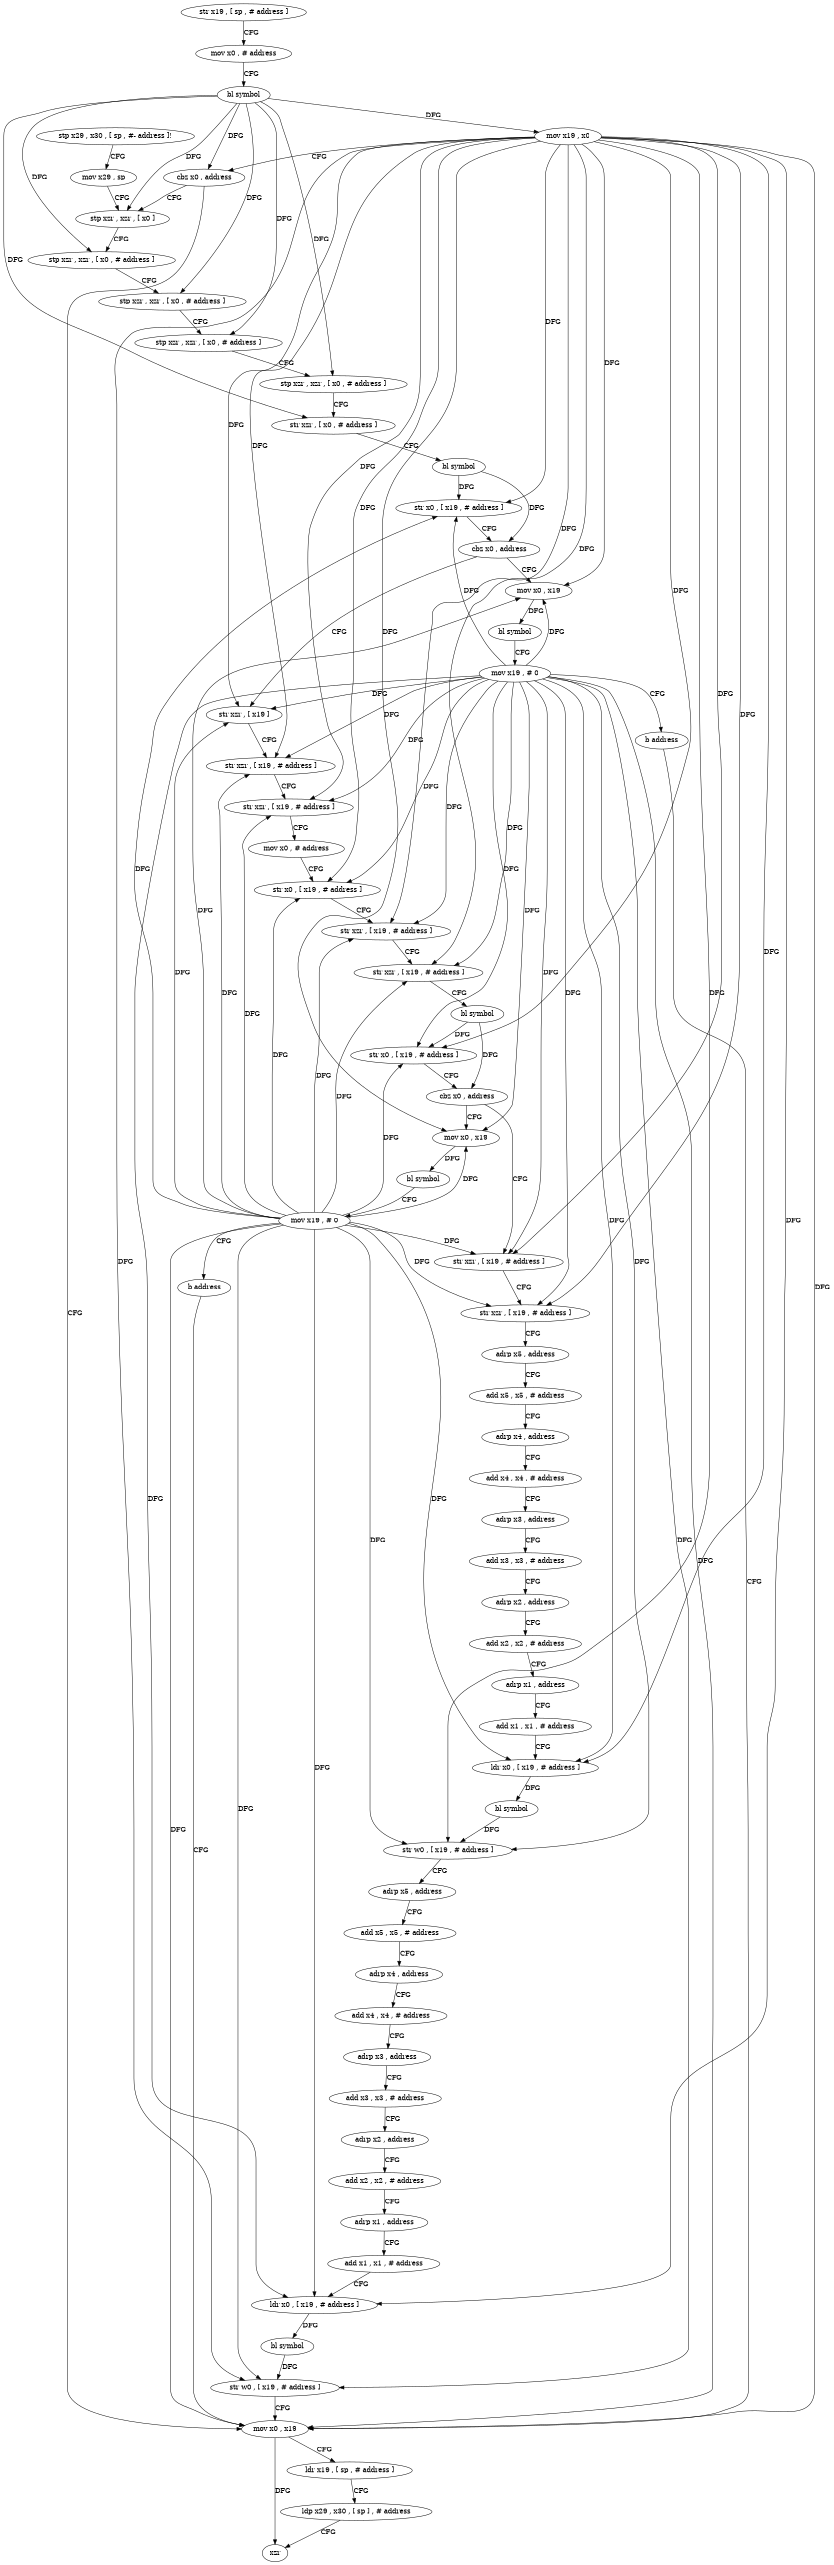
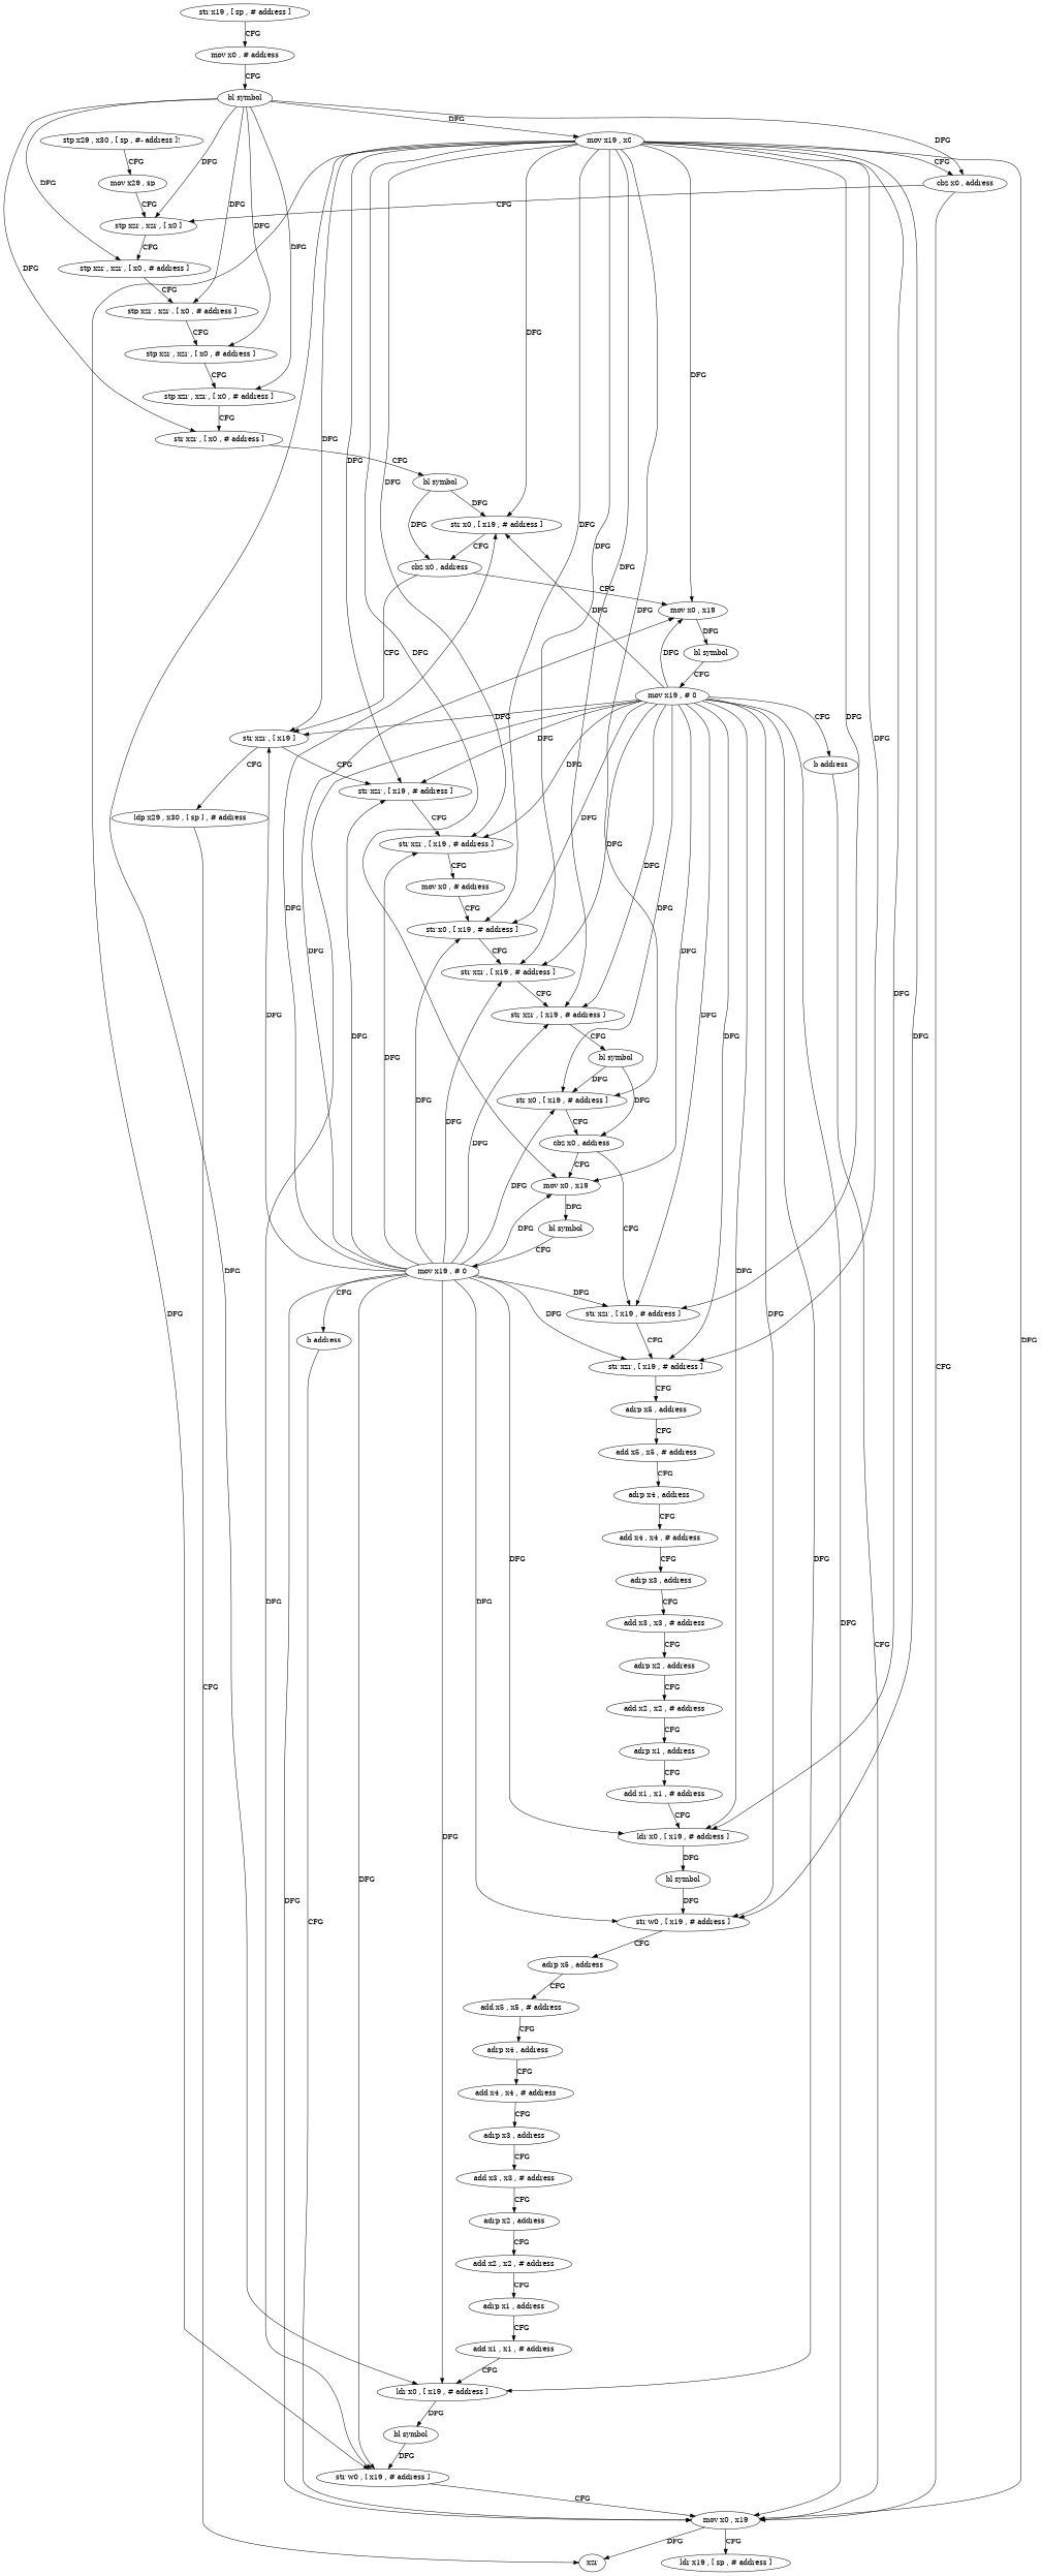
  digraph {
    n1 [label="stp x29 , x30 , [ sp , #- address ]!"]
    n2 [label="mov x29 , sp"]
    n3 [label="stp xzr , xzr , [ x0 ]"]
    n4 [label="str x19 , [ sp , # address ]"]
    n5 [label="mov x0 , # address"]
    n6 [label="bl symbol"]
    n7 [label="mov x19 , x0"]
    n8 [label="cbz x0 , address"]
    n9 [label="stp xzr , xzr , [ x0 , # address ]"]
    n10 [label="stp xzr , xzr , [ x0 , # address ]"]
    n11 [label="stp xzr , xzr , [ x0 , # address ]"]
    n12 [label="stp xzr , xzr , [ x0 , # address ]"]
    n13 [label="str xzr , [ x0 , # address ]"]
    n14 [label="mov x0 , x19"]
    n15 [label="str x0 , [ x19 , # address ]"]
    n16 [label="mov x0 , x19"]
    n17 [label="str xzr , [ x19 ]"]
    n18 [label="str xzr , [ x19 , # address ]"]
    n19 [label="str xzr , [ x19 , # address ]"]
    n20 [label="str x0 , [ x19 , # address ]"]
    n21 [label="str xzr , [ x19 , # address ]"]
    n22 [label="str xzr , [ x19 , # address ]"]
    n23 [label="str x0 , [ x19 , # address ]"]
    n24 [label="mov x0 , x19"]
    n25 [label="str xzr , [ x19 , # address ]"]
    n26 [label="str xzr , [ x19 , # address ]"]
    n27 [label="ldr x0 , [ x19 , # address ]"]
    n28 [label="str w0 , [ x19 , # address ]"]
    n29 [label="ldr x0 , [ x19 , # address ]"]
    n30 [label="str w0 , [ x19 , # address ]"]
    n31 [label="bl symbol"]
    n32 [label="ldr x19 , [ sp , # address ]"]
    n33 [label=xzr]
    n34 [label="cbz x0 , address"]
    n35 [label="bl symbol"]
    n36 [label="mov x0 , # address"]
    n37 [label="bl symbol"]
    n38 [label="cbz x0 , address"]
    n39 [label="bl symbol"]
    n40 [label="adrp x5 , address"]
    n41 [label="bl symbol"]
    n42 [label="adrp x5 , address"]
    n43 [label="bl symbol"]
    n44 [label="ldp x29 , x30 , [ sp ] , # address"]
    n45 [label="mov x19 , # 0"]
    n46 [label="b address"]
    n47 [label="mov x19 , # 0"]
    n48 [label="b address"]
    n49 [label="add x5 , x5 , # address"]
    n50 [label="adrp x4 , address"]
    n51 [label="add x4 , x4 , # address"]
    n52 [label="adrp x3 , address"]
    n53 [label="add x3 , x3 , # address"]
    n54 [label="adrp x2 , address"]
    n55 [label="add x2 , x2 , # address"]
    n56 [label="adrp x1 , address"]
    n57 [label="add x1 , x1 , # address"]
    n58 [label="add x5 , x5 , # address"]
    n59 [label="adrp x4 , address"]
    n60 [label="add x4 , x4 , # address"]
    n61 [label="adrp x3 , address"]
    n62 [label="add x3 , x3 , # address"]
    n63 [label="adrp x2 , address"]
    n64 [label="add x2 , x2 , # address"]
    n65 [label="adrp x1 , address"]
    n66 [label="add x1 , x1 , # address"]
    n1 -> n2 [label=CFG]
    n2 -> n3 [label=CFG]
    n3 -> n9 [label=CFG]
    n4 -> n5 [label=CFG]
    n5 -> n6 [label=CFG]
    n6 -> n3 [label=DFG]
    n6 -> n7 [label=DFG]
    n6 -> n8 [label=DFG]
    n6 -> n9 [label=DFG]
    n6 -> n10 [label=DFG]
    n6 -> n11 [label=DFG]
    n6 -> n12 [label=DFG]
    n6 -> n13 [label=DFG]
    n7 -> n8 [label=CFG]
    n7 -> n14 [label=DFG]
    n7 -> n15 [label=DFG]
    n7 -> n16 [label=DFG]
    n7 -> n17 [label=DFG]
    n7 -> n18 [label=DFG]
    n7 -> n19 [label=DFG]
    n7 -> n20 [label=DFG]
    n7 -> n21 [label=DFG]
    n7 -> n22 [label=DFG]
    n7 -> n23 [label=DFG]
    n7 -> n24 [label=DFG]
    n7 -> n25 [label=DFG]
    n7 -> n26 [label=DFG]
    n7 -> n27 [label=DFG]
    n7 -> n28 [label=DFG]
    n7 -> n29 [label=DFG]
    n7 -> n30 [label=DFG]
    n8 -> n3 [label=CFG]
    n8 -> n14 [label=CFG]
    n9 -> n10 [label=CFG]
    n10 -> n11 [label=CFG]
    n11 -> n12 [label=CFG]
    n12 -> n13 [label=CFG]
    n13 -> n31 [label=CFG]
    n14 -> n32 [label=CFG]
    n14 -> n33 [label=DFG]
    n15 -> n34 [label=CFG]
    n16 -> n35 [label=DFG]
    n17 -> n18 [label=CFG]
    n18 -> n19 [label=CFG]
    n19 -> n36 [label=CFG]
    n20 -> n21 [label=CFG]
    n21 -> n22 [label=CFG]
    n22 -> n37 [label=CFG]
    n23 -> n38 [label=CFG]
    n24 -> n39 [label=DFG]
    n25 -> n26 [label=CFG]
    n26 -> n40 [label=CFG]
    n27 -> n41 [label=DFG]
    n28 -> n42 [label=CFG]
    n29 -> n43 [label=DFG]
    n30 -> n14 [label=CFG]
    n31 -> n15 [label=DFG]
    n31 -> n34 [label=DFG]
-   n32 -> n44 [label=CFG]
+   n17 -> n44 [label=CFG]
    n34 -> n16 [label=CFG]
    n34 -> n17 [label=CFG]
    n35 -> n45 [label=CFG]
    n36 -> n20 [label=CFG]
    n37 -> n23 [label=DFG]
    n37 -> n38 [label=DFG]
    n38 -> n24 [label=CFG]
    n38 -> n25 [label=CFG]
    n39 -> n47 [label=CFG]
    n40 -> n49 [label=CFG]
    n41 -> n28 [label=DFG]
    n42 -> n58 [label=CFG]
    n43 -> n30 [label=DFG]
    n44 -> n33 [label=CFG]
    n45 -> n14 [label=DFG]
    n45 -> n15 [label=DFG]
    n45 -> n16 [label=DFG]
    n45 -> n17 [label=DFG]
    n45 -> n18 [label=DFG]
    n45 -> n19 [label=DFG]
    n45 -> n20 [label=DFG]
    n45 -> n21 [label=DFG]
    n45 -> n22 [label=DFG]
    n45 -> n23 [label=DFG]
    n45 -> n24 [label=DFG]
    n45 -> n25 [label=DFG]
    n45 -> n26 [label=DFG]
    n45 -> n27 [label=DFG]
    n45 -> n28 [label=DFG]
    n45 -> n29 [label=DFG]
    n45 -> n30 [label=DFG]
    n45 -> n46 [label=CFG]
    n46 -> n14 [label=CFG]
    n47 -> n14 [label=DFG]
    n47 -> n15 [label=DFG]
    n47 -> n16 [label=DFG]
    n47 -> n17 [label=DFG]
    n47 -> n18 [label=DFG]
    n47 -> n19 [label=DFG]
    n47 -> n20 [label=DFG]
    n47 -> n21 [label=DFG]
    n47 -> n22 [label=DFG]
    n47 -> n23 [label=DFG]
    n47 -> n24 [label=DFG]
    n47 -> n25 [label=DFG]
    n47 -> n26 [label=DFG]
    n47 -> n27 [label=DFG]
    n47 -> n28 [label=DFG]
    n47 -> n29 [label=DFG]
    n47 -> n30 [label=DFG]
    n47 -> n48 [label=CFG]
    n48 -> n14 [label=CFG]
    n49 -> n50 [label=CFG]
    n50 -> n51 [label=CFG]
    n51 -> n52 [label=CFG]
    n52 -> n53 [label=CFG]
    n53 -> n54 [label=CFG]
    n54 -> n55 [label=CFG]
    n55 -> n56 [label=CFG]
    n56 -> n57 [label=CFG]
    n57 -> n27 [label=CFG]
    n58 -> n59 [label=CFG]
    n59 -> n60 [label=CFG]
    n60 -> n61 [label=CFG]
    n61 -> n62 [label=CFG]
    n62 -> n63 [label=CFG]
    n63 -> n64 [label=CFG]
    n64 -> n65 [label=CFG]
    n65 -> n66 [label=CFG]
    n66 -> n29 [label=CFG]
  }
